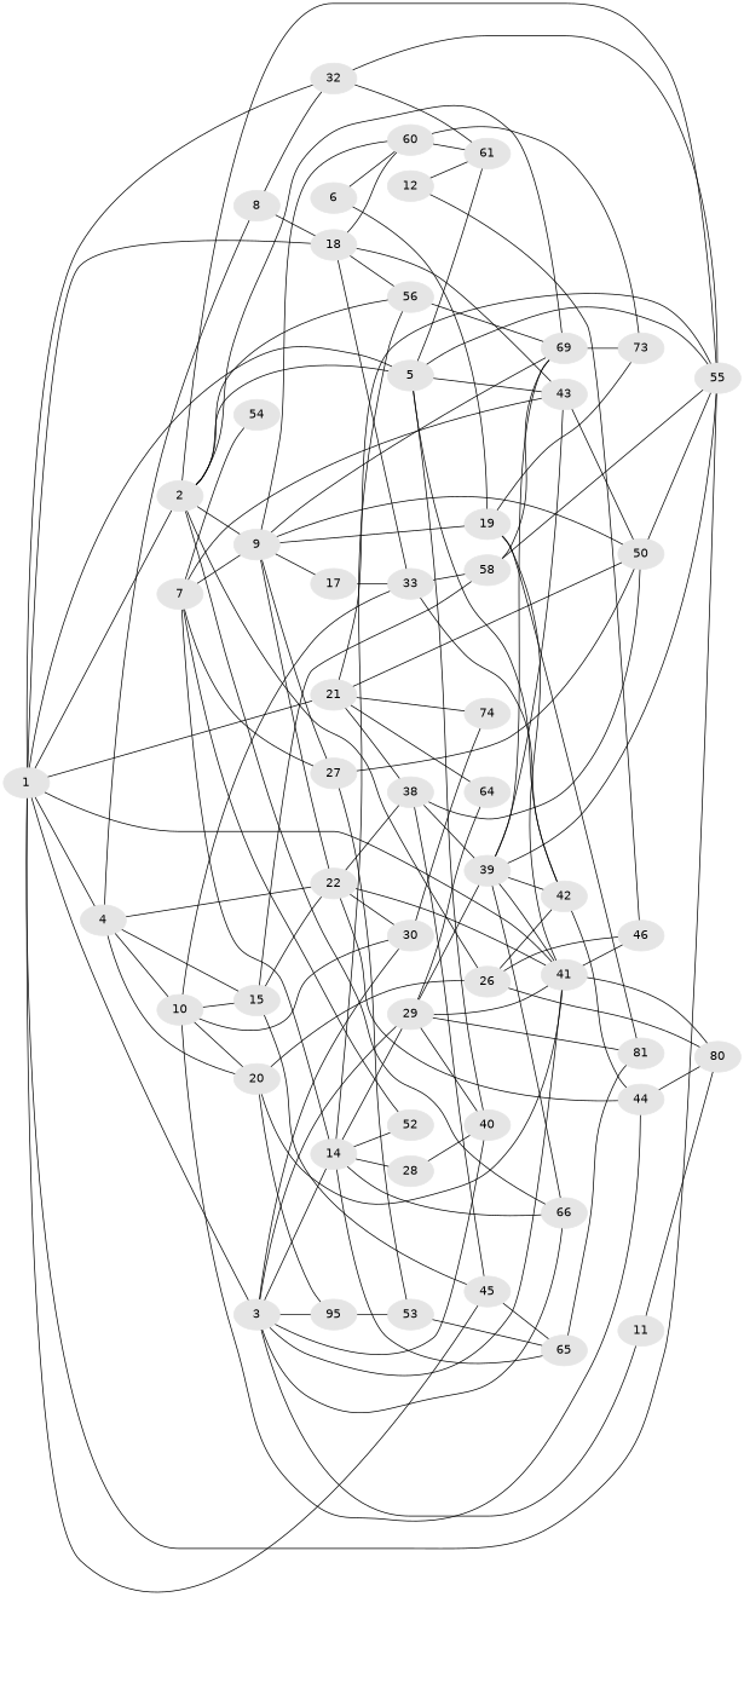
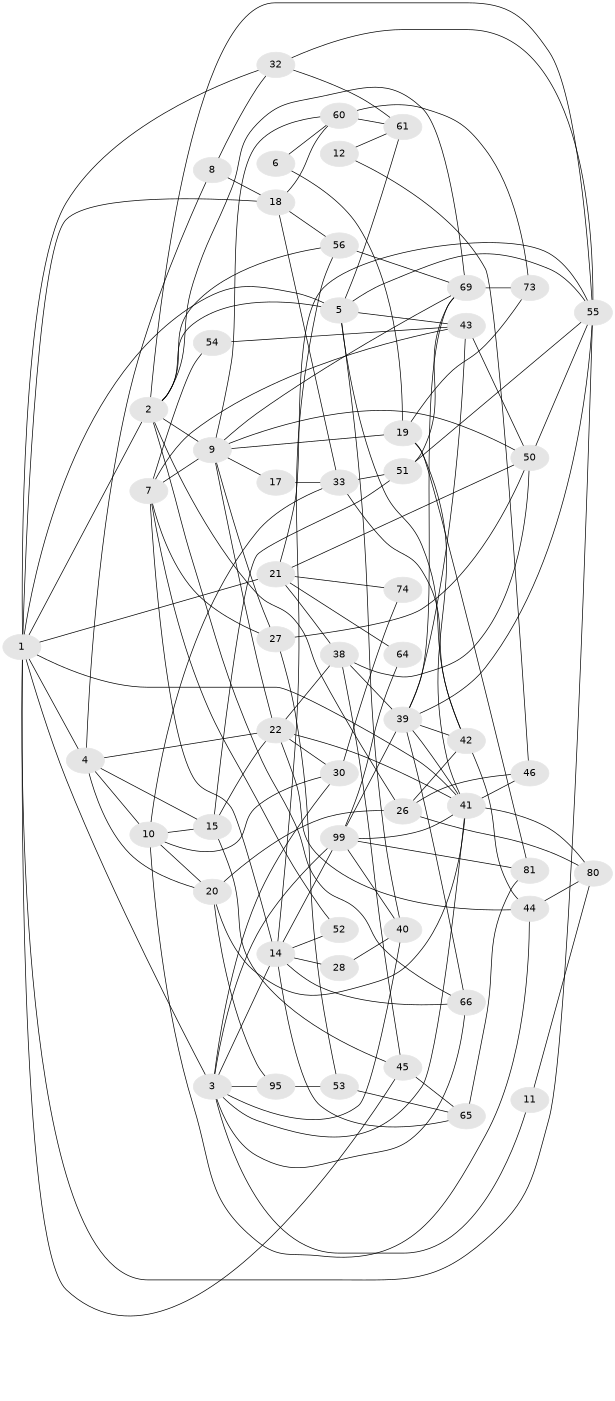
  graph {
    fontname="DejaVu Sans"
    rankdir=LR
    node [color=gray90 fontname="DejaVu Sans" style=filled]
    edge [fontname="DejaVu Sans"]
    1 [super="+36"]
    2 [super="+23"]
    3 [super="+13"]
    4 [super="+68"]
    5 [super="+67"]
    18 [super="+34"]
    21
    32
    41 [super="+75"]
    45
    55 [super="+63"]
    9 [super="+31"]
    26
    56 [super="+79"]
    66
    69
    11
    14 [super="+57"]
    n19 [label=95]
-   29 [super="+58"]
+   29 [super="+58" label=99]
    30
    40
    8
    10 [super="+62"]
    15 [super="+78"]
    20
    22 [super="+24"]
    42 [super="+47"]
    43 [super="+71"]
    61
    60
    33 [super="+49"]
    50 [super="+76"]
    38 [super="+72"]
    64
    74
    80
    46
    65
    19 [super="+70"]
    27 [super="+77"]
    17
    73
    52
    28
    53
    81
    39 [super="+59"]
    44 [super="+48"]
-   51 [label=58]
+   51
    6
    7 [super="+37"]
    54
    12
    1 -- 2
    1 -- 3
    1 -- 4
    1 -- 5
    1 -- 18
    1 -- 21
    1 -- 32
    1 -- 41
    1 -- 45
    1 -- 55
    2 -- 5
    2 -- 55
    2 -- 9
    2 -- 26
    2 -- 56
    2 -- 66
    2 -- 69
    3 -- 41
    3 -- 66
    3 -- 11
    3 -- 14
    3 -- n19
    3 -- 29
    3 -- 30
    3 -- 40
    4 -- 8
    4 -- 10
    4 -- 15
    4 -- 20
    4 -- 22
    5 -- 55
    5 -- 40
    5 -- 42
    5 -- 43
    5 -- 61
    18 -- 56
-   18 -- 43
+   54 -- 43
    18 -- 60
    18 -- 33
    21 -- 55
    21 -- 50
    21 -- 38
    21 -- 64
    21 -- 74
    32 -- 55
    32 -- 61
    41 -- 80
    41 -- 46
    45 -- 65
    9 -- 69
    9 -- 22
    9 -- 60
    9 -- 50
    9 -- 19
    9 -- 27
    9 -- 17
    26 -- 42
    26 -- 80
    26 -- 46
    56 -- 69
    69 -- 73
    11 -- 80
    14 -- 56
    14 -- 66
    14 -- 29
    14 -- 65
    14 -- 52
    14 -- 28
    n19 -- 53
    29 -- 41
    29 -- 40
    29 -- 64
    29 -- 81
    29 -- 39
    30 -- 74
    8 -- 18
    8 -- 32
    10 -- 30
    10 -- 15
    10 -- 20
    10 -- 33
    10 -- 44
    15 -- 45
    15 -- 22
    15 -- 51
    20 -- 41
    20 -- 26
    20 -- n19
    22 -- 41
    22 -- 30
    22 -- 38
    22 -- 44
    42 -- 44
    43 -- 50
    60 -- 61
    60 -- 73
    33 -- 42
    33 -- 51
    50 -- 55
    38 -- 45
    38 -- 50
    38 -- 39
    65 -- 81
    19 -- 41
    19 -- 73
    19 -- 81
    27 -- 50
    27 -- 53
    17 -- 33
    28 -- 40
    53 -- 65
    39 -- 41
    39 -- 55
    39 -- 66
    39 -- 69
    39 -- 42
    39 -- 43
    44 -- 80
    51 -- 55
    51 -- 69
    6 -- 60
    6 -- 19
    7 -- 9
    7 -- 14
    7 -- 43
    7 -- 27
    7 -- 52
    7 -- 54
    12 -- 61
    12 -- 46
  }
